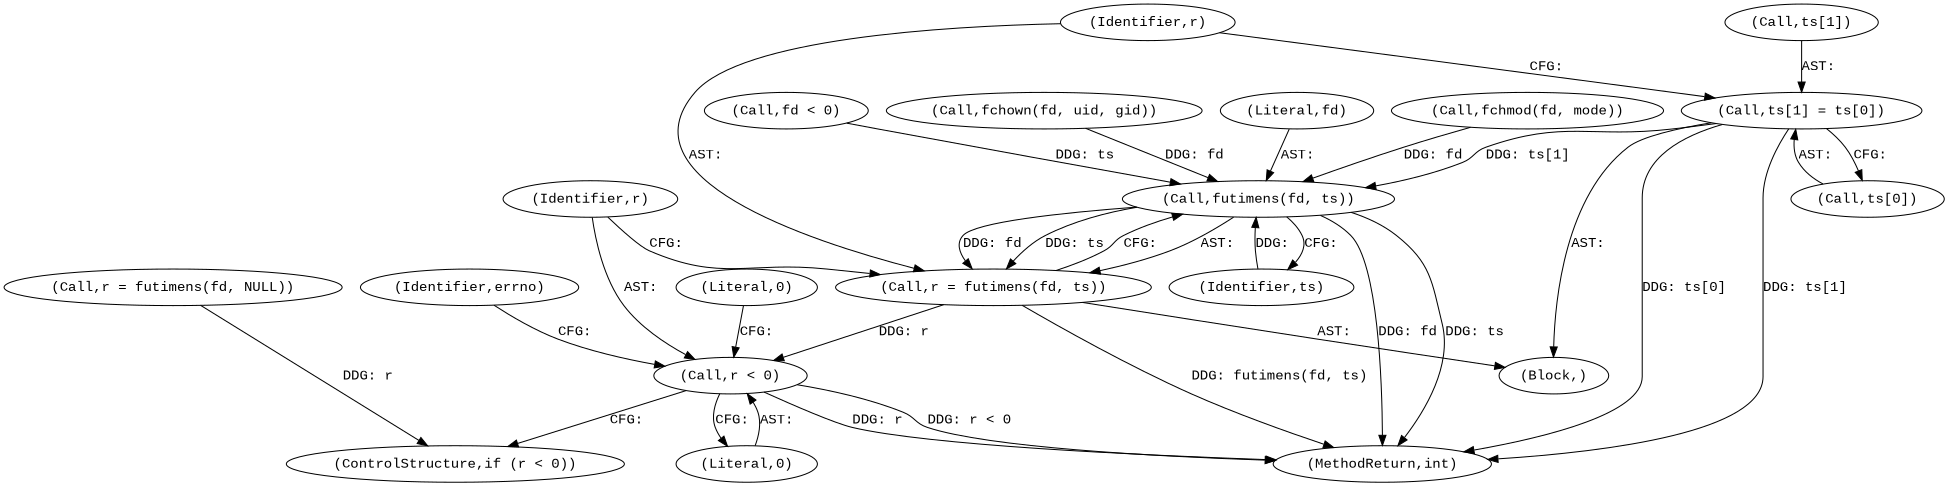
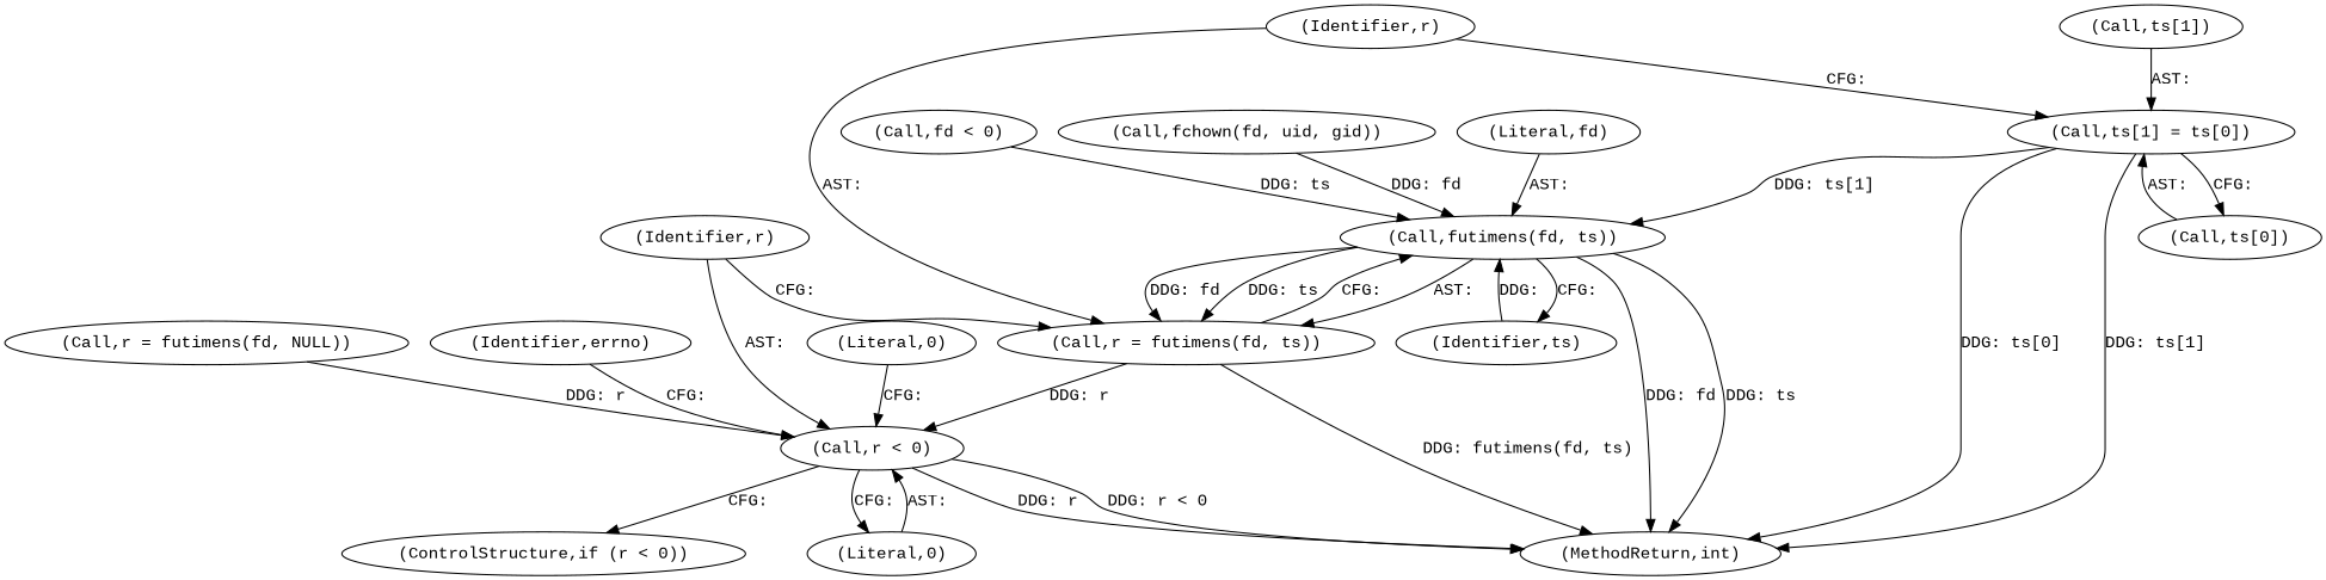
  digraph {
    fontname="Liberation Mono"
    node [fontname="Liberation Mono"]
    edge [fontname="Liberation Mono"]
    n1 [label="(Call,ts[1] = ts[0])"]
    n2 [label="(Call,futimens(fd, ts))"]
    n3 [label="(MethodReturn,int)"]
    n4 [label="(Call,ts[0])"]
-   n5 [label="(Block,)"]
    n6 [label="(Call,r = futimens(fd, ts))"]
    n7 [label="(Identifier,ts)"]
    n8 [label="(Call,r < 0)"]
    n9 [label="(ControlStructure,if (r < 0))"]
    n10 [label="(Literal,0)"]
    n11 [label="(Literal,0)"]
    n12 [label="(Call,ts[1])"]
-   n13 [label="(Call,fchmod(fd, mode))"]
    n14 [label="(Identifier,errno)"]
    n15 [label="(Call,fd < 0)"]
    n16 [label="(Call,r = futimens(fd, NULL))"]
    n17 [label="(Call,fchown(fd, uid, gid))"]
    n18 [label="(Identifier,r)"]
    n19 [label="(Literal,fd)"]
    n20 [label="(Identifier,r)"]
    n1 -> n2 [label="DDG: ts[1]"]
    n1 -> n3 [label="DDG: ts[1]"]
    n1 -> n3 [label="DDG: ts[0]"]
    n1 -> n4 [label="CFG: "]
-   n1 -> n5 [label="AST: "]
    n2 -> n3 [label="DDG: ts"]
    n2 -> n3 [label="DDG: fd"]
    n2 -> n6 [label="AST: "]
    n2 -> n6 [label="DDG: fd"]
    n2 -> n6 [label="DDG: ts"]
    n2 -> n7 [label="CFG: "]
    n4 -> n1 [label="AST: "]
    n6 -> n2 [label="CFG: "]
    n6 -> n3 [label="DDG: futimens(fd, ts)"]
-   n6 -> n5 [label="AST: "]
    n6 -> n8 [label="DDG: r"]
    n7 -> n2 [label="DDG: "]
    n8 -> n3 [label="DDG: r"]
    n8 -> n3 [label="DDG: r < 0"]
    n8 -> n9 [label="CFG: "]
    n8 -> n10 [label="CFG: "]
    n10 -> n8 [label="AST: "]
    n11 -> n8 [label="CFG: "]
    n12 -> n1 [label="AST: "]
-   n13 -> n2 [label="DDG: fd"]
    n14 -> n8 [label="CFG: "]
    n15 -> n2 [label="DDG: ts"]
-   n16 -> n9 [label="DDG: r"]
+   n16 -> n8 [label="DDG: r"]
    n17 -> n2 [label="DDG: fd"]
    n18 -> n6 [label="CFG: "]
    n18 -> n8 [label="AST: "]
    n19 -> n2 [label="AST: "]
    n20 -> n1 [label="CFG: "]
    n20 -> n6 [label="AST: "]
  }
